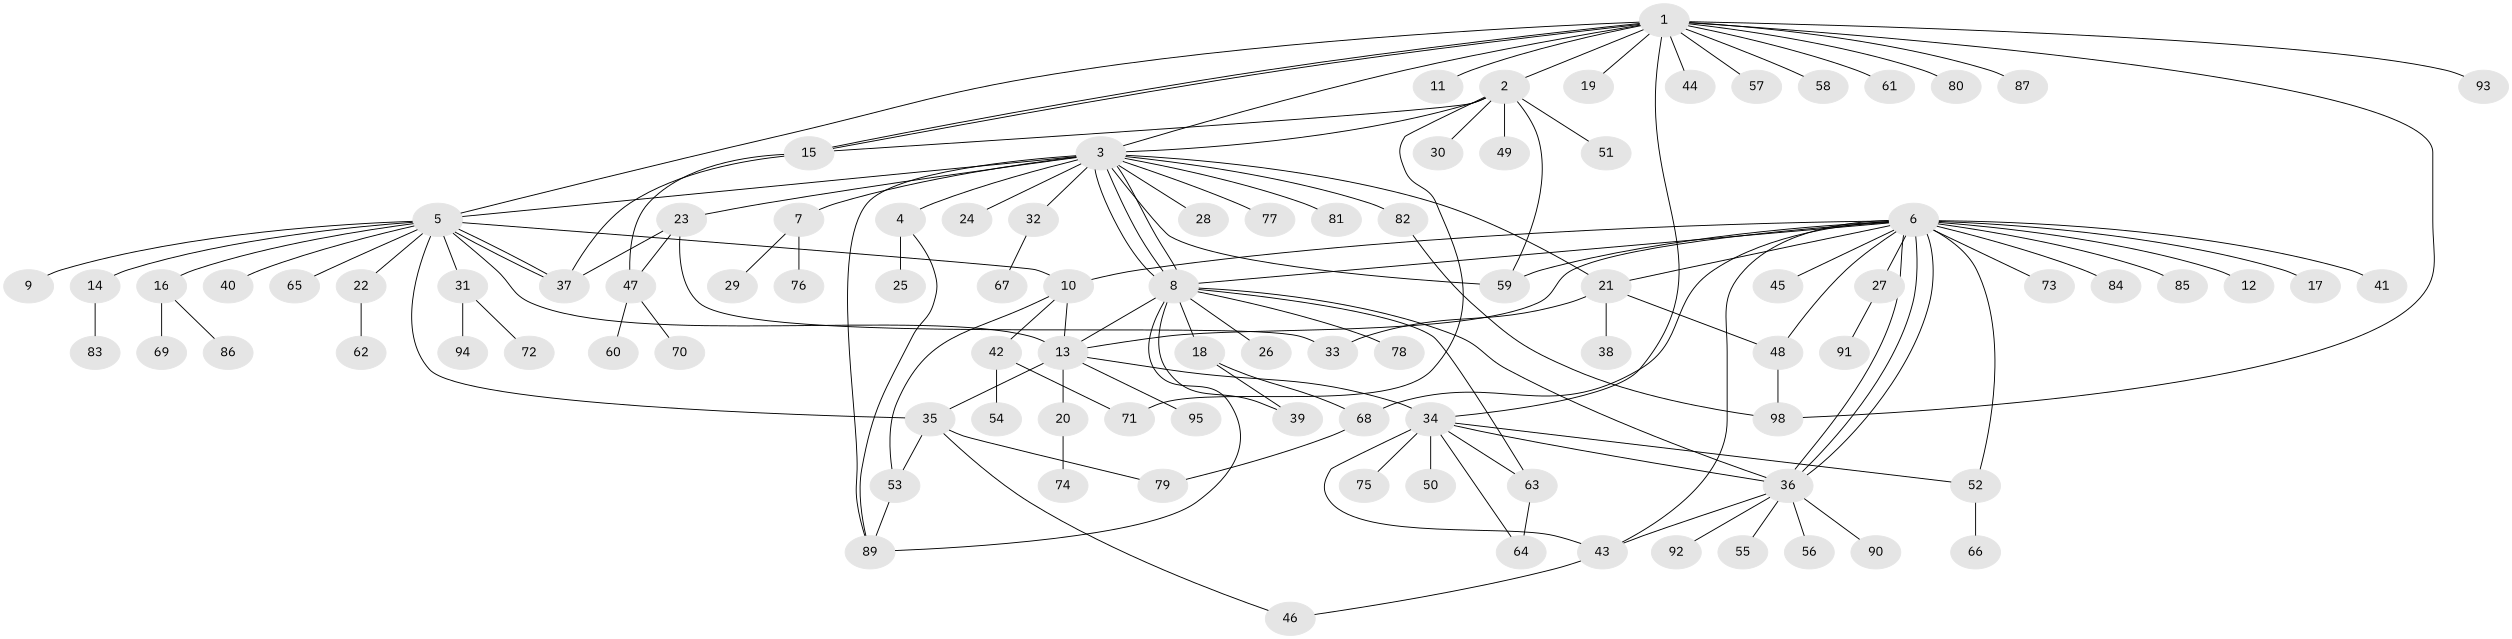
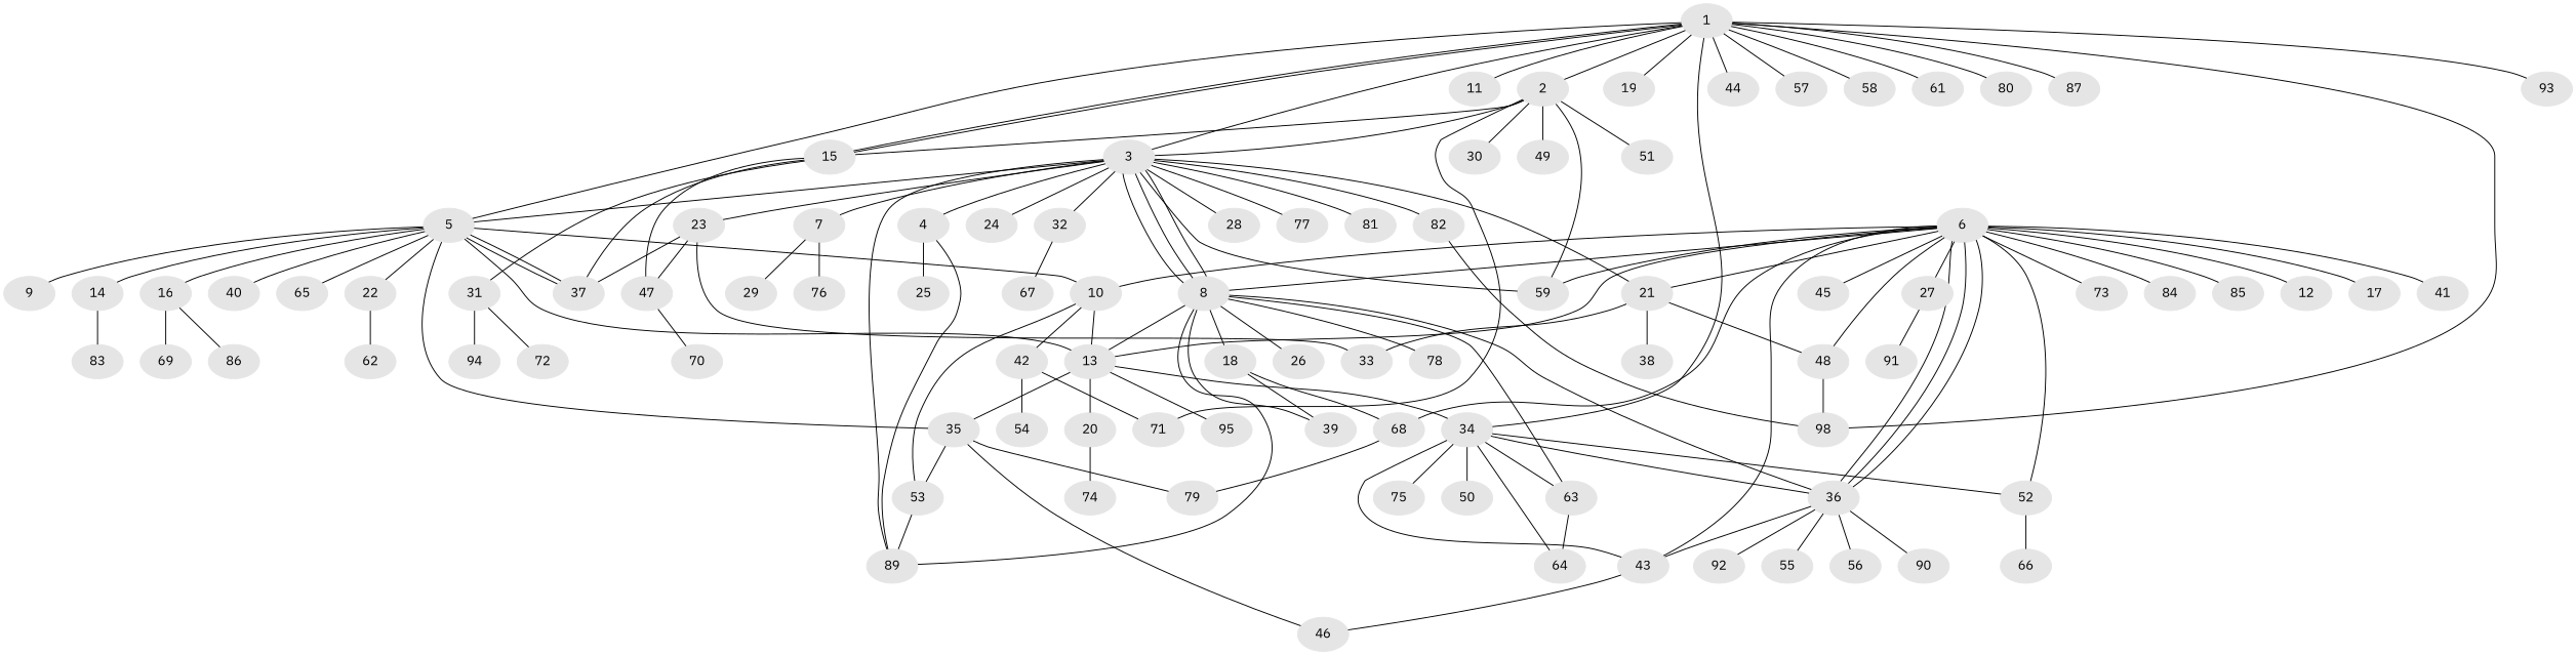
  graph {
    fontname="IBM Plex Sans"
    node [color=gray90 fontname="IBM Plex Sans" style=filled]
    edge [fontname="IBM Plex Sans"]
    1
    2
    3
    5
    11
    15
    19
    34
    44
    57
    58
    61
    80
    87
    n15 [label=98]
    93
    30
    49
    51
    59
    71
    4
    7
    8
    21
    23
    24
    28
    32
    77
    81
    82
    89
    9
    10
    13
    14
    16
    22
    31
    35
    37
    40
    65
    47
    36
    43
    52
    63
    50
    64
    75
    25
    6
    12
    17
    27
    41
    45
    48
    68
    73
    84
    85
    29
    76
    18
    26
    39
    78
    33
    38
    67
    42
    53
    20
    95
    83
    69
    86
    62
    72
    94
    46
    79
    91
    55
    56
    90
    92
    66
    54
    74
-   60
    70
    1 -- 2
    1 -- 3
    1 -- 5
    1 -- 11
    1 -- 15
    1 -- 15
    1 -- 19
    1 -- 34
    1 -- 44
    1 -- 57
    1 -- 58
    1 -- 61
    1 -- 80
    1 -- 87
    1 -- n15
    1 -- 93
    2 -- 3
    2 -- 15
    2 -- 30
    2 -- 49
    2 -- 51
    2 -- 59
    2 -- 71
    3 -- 5
    3 -- 59
    3 -- 4
    3 -- 7
    3 -- 8
    3 -- 8
    3 -- 8
    3 -- 21
    3 -- 23
    3 -- 24
    3 -- 28
    3 -- 32
    3 -- 77
    3 -- 81
    3 -- 82
    3 -- 89
    5 -- 9
    5 -- 10
    5 -- 13
    5 -- 14
    5 -- 16
    5 -- 22
-   5 -- 31
+   15 -- 31
    5 -- 35
    5 -- 37
    5 -- 37
    5 -- 40
    5 -- 65
    15 -- 37
    15 -- 47
    34 -- 36
    34 -- 43
    34 -- 52
    34 -- 63
    34 -- 50
    34 -- 64
    34 -- 75
    4 -- 89
    4 -- 25
    7 -- 29
    7 -- 76
    8 -- 89
    8 -- 13
    8 -- 36
    8 -- 63
    8 -- 18
    8 -- 26
    8 -- 39
    8 -- 78
    21 -- 48
    21 -- 33
    21 -- 38
    23 -- 37
    23 -- 47
    23 -- 33
    32 -- 67
    82 -- n15
    10 -- 13
    10 -- 42
    10 -- 53
    13 -- 34
    13 -- 35
    13 -- 20
    13 -- 95
    14 -- 83
    16 -- 69
    16 -- 86
    22 -- 62
    31 -- 72
    31 -- 94
    35 -- 53
    35 -- 46
    35 -- 79
-   47 -- 60
    47 -- 70
    36 -- 43
    36 -- 55
    36 -- 56
    36 -- 90
    36 -- 92
    43 -- 46
    52 -- 66
    63 -- 64
    6 -- 59
    6 -- 8
    6 -- 21
    6 -- 10
    6 -- 13
    6 -- 36
    6 -- 36
    6 -- 36
    6 -- 43
    6 -- 52
    6 -- 12
    6 -- 17
    6 -- 27
    6 -- 41
    6 -- 45
    6 -- 48
    6 -- 68
    6 -- 73
    6 -- 84
    6 -- 85
    27 -- 91
    48 -- n15
    68 -- 79
    18 -- 68
    18 -- 39
    42 -- 71
    42 -- 54
    53 -- 89
    20 -- 74
  }
